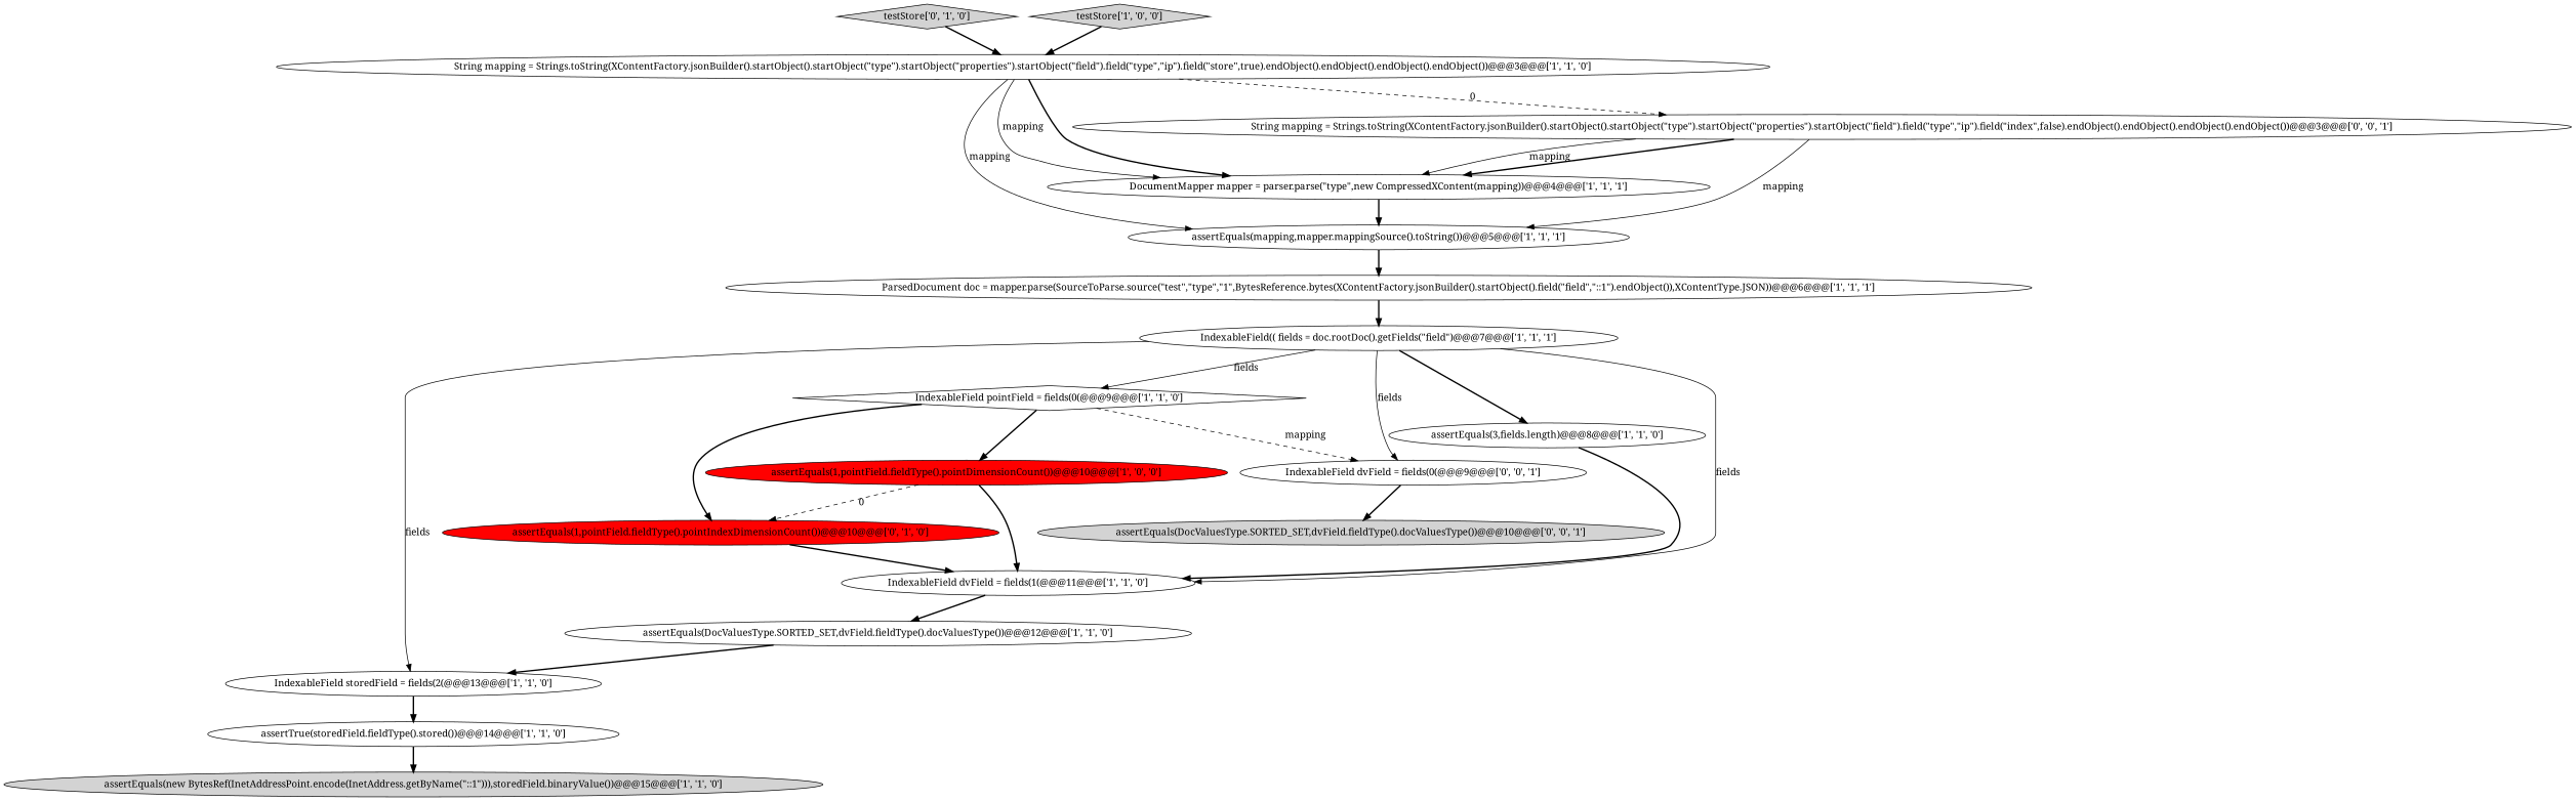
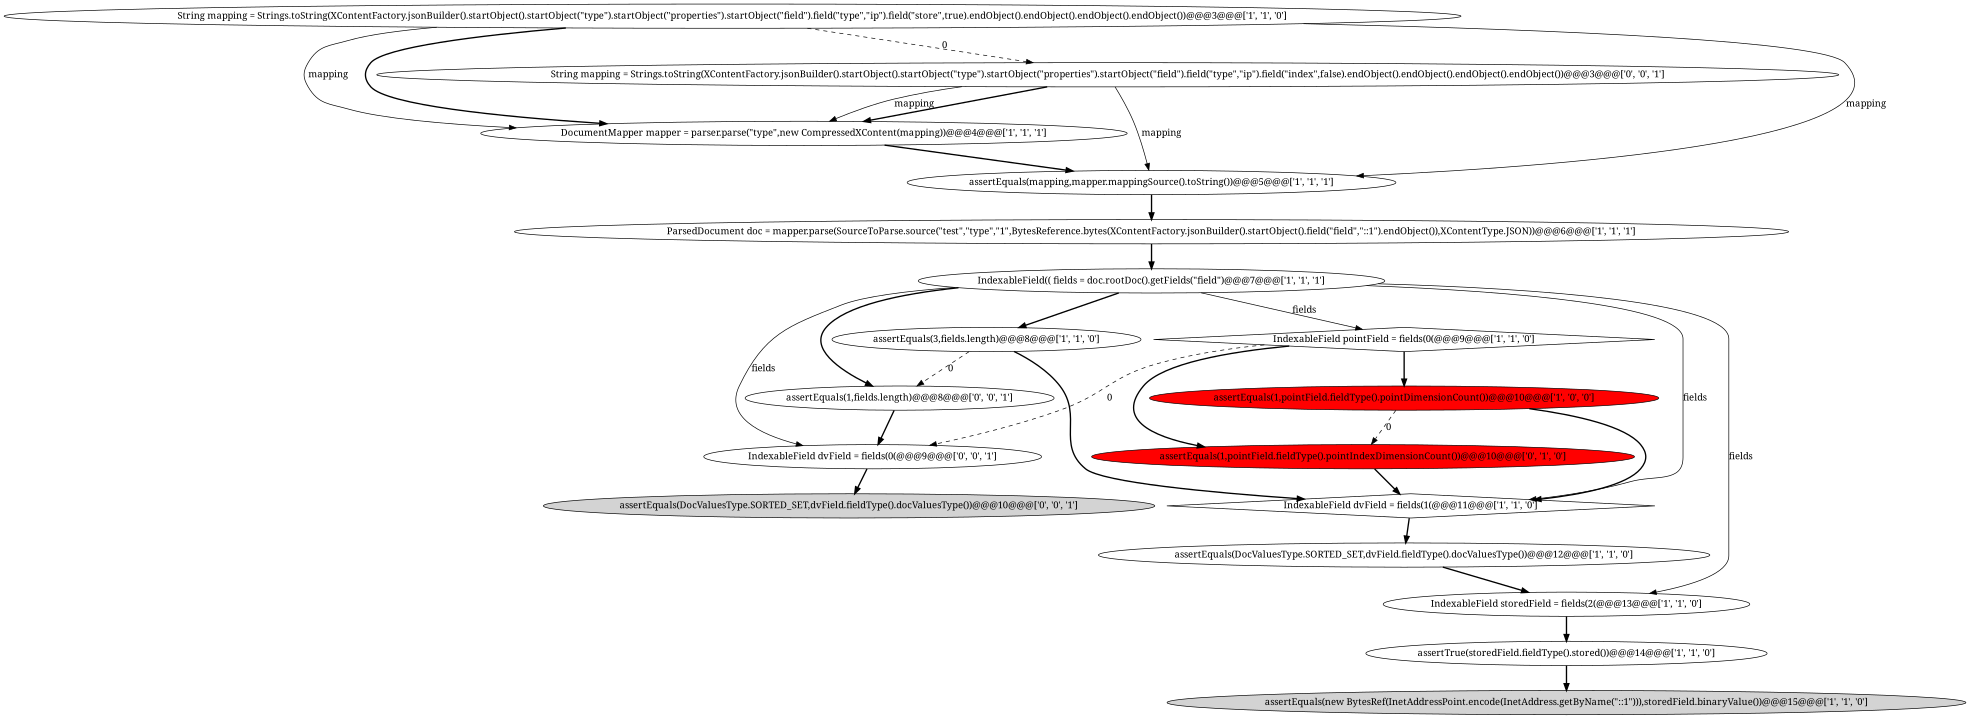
  digraph {
    fontname="Noto Serif"
    node [fillcolor=white fontname="Noto Serif" shape=ellipse style=filled]
    edge [fontname="Noto Serif" style=bold]
    n1 [label="IndexableField(( fields = doc.rootDoc().getFields(\"field\")@@@7@@@['1', '1', '1']"]
    n2 [label="IndexableField dvField = fields(0(@@@9@@@['0', '0', '1']"]
    n3 [label="IndexableField storedField = fields(2(@@@13@@@['1', '1', '0']"]
    n4 [label="assertEquals(3,fields.length)@@@8@@@['1', '1', '0']"]
-   n5 [label="IndexableField dvField = fields(1(@@@11@@@['1', '1', '0']"]
+   n5 [label="IndexableField dvField = fields(1(@@@11@@@['1', '1', '0']" shape=diamond]
+   n6 [label="assertEquals(1,fields.length)@@@8@@@['0', '0', '1']"]
    n7 [label="IndexableField pointField = fields(0(@@@9@@@['1', '1', '0']" shape=diamond]
    n8 [fillcolor=lightgray label="assertEquals(DocValuesType.SORTED_SET,dvField.fieldType().docValuesType())@@@10@@@['0', '0', '1']"]
    n9 [label="assertTrue(storedField.fieldType().stored())@@@14@@@['1', '1', '0']"]
    n10 [label="assertEquals(DocValuesType.SORTED_SET,dvField.fieldType().docValuesType())@@@12@@@['1', '1', '0']"]
    n11 [fillcolor=red label="assertEquals(1,pointField.fieldType().pointDimensionCount())@@@10@@@['1', '0', '0']"]
    n12 [fillcolor=red label="assertEquals(1,pointField.fieldType().pointIndexDimensionCount())@@@10@@@['0', '1', '0']"]
    n13 [fillcolor=lightgray label="assertEquals(new BytesRef(InetAddressPoint.encode(InetAddress.getByName(\"::1\"))),storedField.binaryValue())@@@15@@@['1', '1', '0']"]
    n14 [label="assertEquals(mapping,mapper.mappingSource().toString())@@@5@@@['1', '1', '1']"]
    n15 [label="ParsedDocument doc = mapper.parse(SourceToParse.source(\"test\",\"type\",\"1\",BytesReference.bytes(XContentFactory.jsonBuilder().startObject().field(\"field\",\"::1\").endObject()),XContentType.JSON))@@@6@@@['1', '1', '1']"]
    n16 [label="DocumentMapper mapper = parser.parse(\"type\",new CompressedXContent(mapping))@@@4@@@['1', '1', '1']"]
    n17 [label="String mapping = Strings.toString(XContentFactory.jsonBuilder().startObject().startObject(\"type\").startObject(\"properties\").startObject(\"field\").field(\"type\",\"ip\").field(\"index\",false).endObject().endObject().endObject().endObject())@@@3@@@['0', '0', '1']"]
-   n18 [fillcolor=lightgray label="testStore['0', '1', '0']" shape=diamond]
    n19 [label="String mapping = Strings.toString(XContentFactory.jsonBuilder().startObject().startObject(\"type\").startObject(\"properties\").startObject(\"field\").field(\"type\",\"ip\").field(\"store\",true).endObject().endObject().endObject().endObject())@@@3@@@['1', '1', '0']"]
-   n20 [fillcolor=lightgray label="testStore['1', '0', '0']" shape=diamond]
    n1 -> n2 [label=fields style=solid]
    n1 -> n3 [label=fields style=solid]
    n1 -> n4
    n1 -> n5 [label=fields style=solid]
+   n1 -> n6
    n1 -> n7 [label=fields style=solid]
    n2 -> n8
    n3 -> n9
    n4 -> n5
+   n4 -> n6 [label=0 style=dashed]
    n5 -> n10
-   n7 -> n2 [label=mapping style=dashed]
+   n6 -> n2
+   n7 -> n2 [label=0 style=dashed]
    n7 -> n11
    n7 -> n12
    n9 -> n13
    n10 -> n3
    n11 -> n5
    n11 -> n12 [label=0 style=dashed]
    n12 -> n5
    n14 -> n15
    n15 -> n1
    n16 -> n14
    n17 -> n14 [label=mapping style=solid]
    n17 -> n16
    n17 -> n16 [label=mapping style=solid]
-   n18 -> n19
    n19 -> n14 [label=mapping style=solid]
    n19 -> n16 [label=mapping style=solid]
    n19 -> n16
    n19 -> n17 [label=0 style=dashed]
-   n20 -> n19
  }
